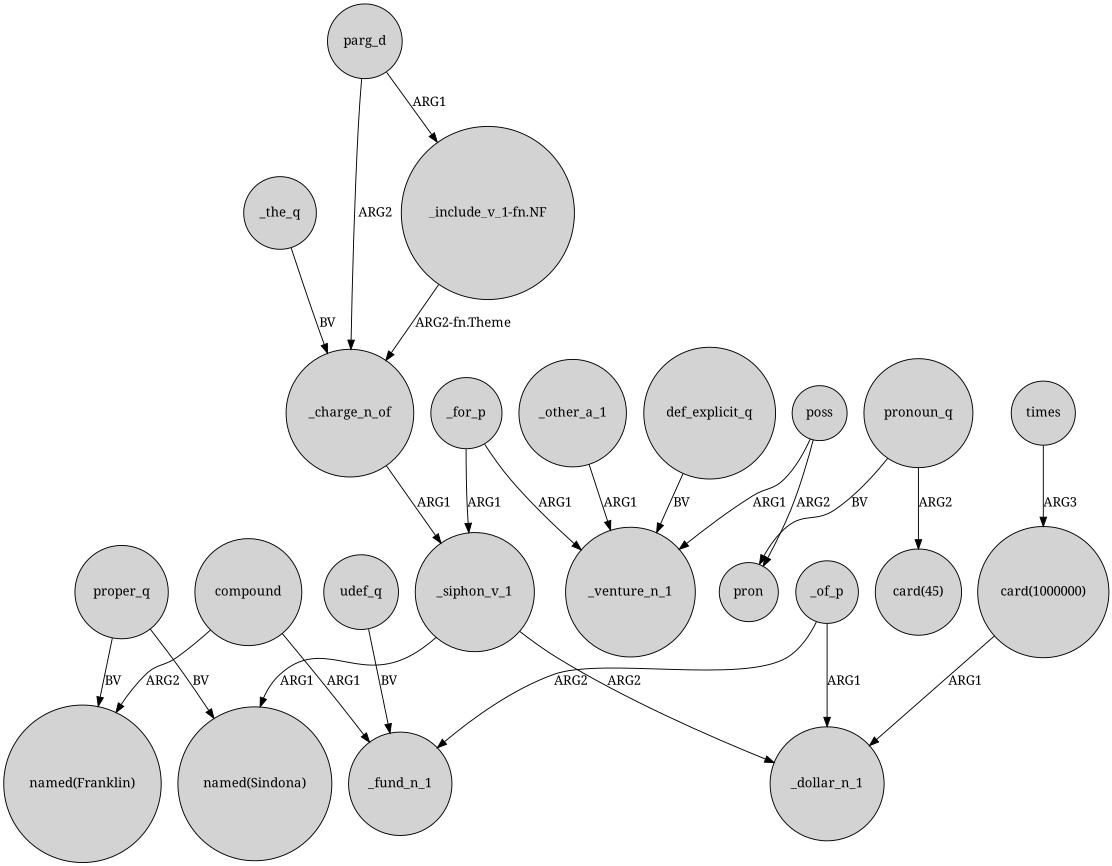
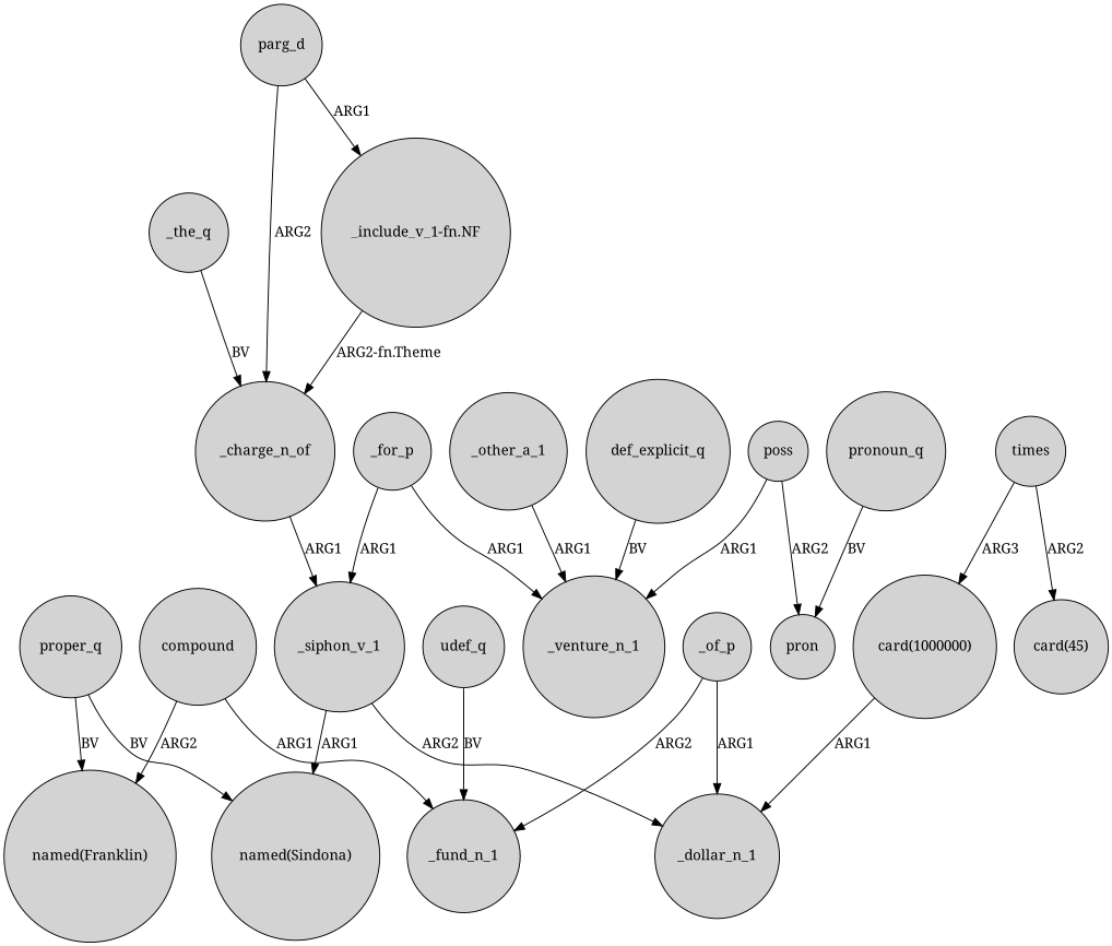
  digraph {
    fontname="Noto Serif"
    node [fontname="Noto Serif" shape=circle style=filled]
    edge [fontname="Noto Serif"]
    "card(1000000)"
    _dollar_n_1
    _for_p
    _venture_n_1
    _siphon_v_1
    "named(Sindona)"
    def_explicit_q
    compound
    "named(Franklin)"
    _fund_n_1
    poss
    pron
    _of_p
    _other_a_1
    _the_q
    _charge_n_of
    proper_q
    "_include_v_1-fn.NF"
    pronoun_q
    times
    "card(45)"
    udef_q
    parg_d
    "card(1000000)" -> _dollar_n_1 [label=ARG1]
    _for_p -> _venture_n_1 [label=ARG1]
    _for_p -> _siphon_v_1 [label=ARG1]
    _siphon_v_1 -> _dollar_n_1 [label=ARG2]
    _siphon_v_1 -> "named(Sindona)" [label=ARG1]
    def_explicit_q -> _venture_n_1 [label=BV]
    compound -> "named(Franklin)" [label=ARG2]
    compound -> _fund_n_1 [label=ARG1]
    poss -> _venture_n_1 [label=ARG1]
    poss -> pron [label=ARG2]
    _of_p -> _dollar_n_1 [label=ARG1]
    _of_p -> _fund_n_1 [label=ARG2]
    _other_a_1 -> _venture_n_1 [label=ARG1]
    _the_q -> _charge_n_of [label=BV]
    _charge_n_of -> _siphon_v_1 [label=ARG1]
    proper_q -> "named(Sindona)" [label=BV]
    proper_q -> "named(Franklin)" [label=BV]
    "_include_v_1-fn.NF" -> _charge_n_of [label="ARG2-fn.Theme"]
    pronoun_q -> pron [label=BV]
    times -> "card(1000000)" [label=ARG3]
-   pronoun_q -> "card(45)" [label=ARG2]
+   times -> "card(45)" [label=ARG2]
    udef_q -> _fund_n_1 [label=BV]
    parg_d -> _charge_n_of [label=ARG2]
    parg_d -> "_include_v_1-fn.NF" [label=ARG1]
  }
